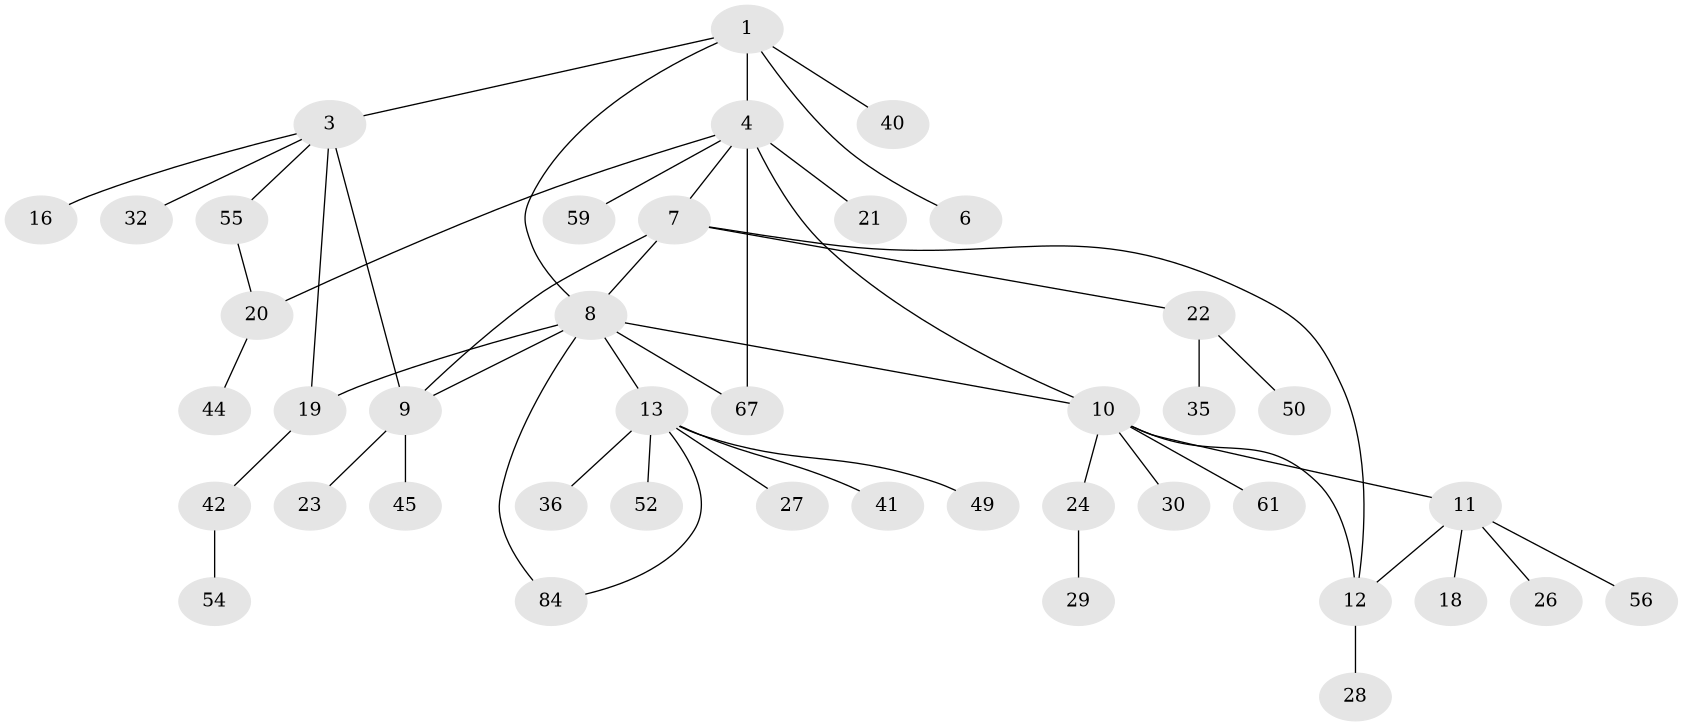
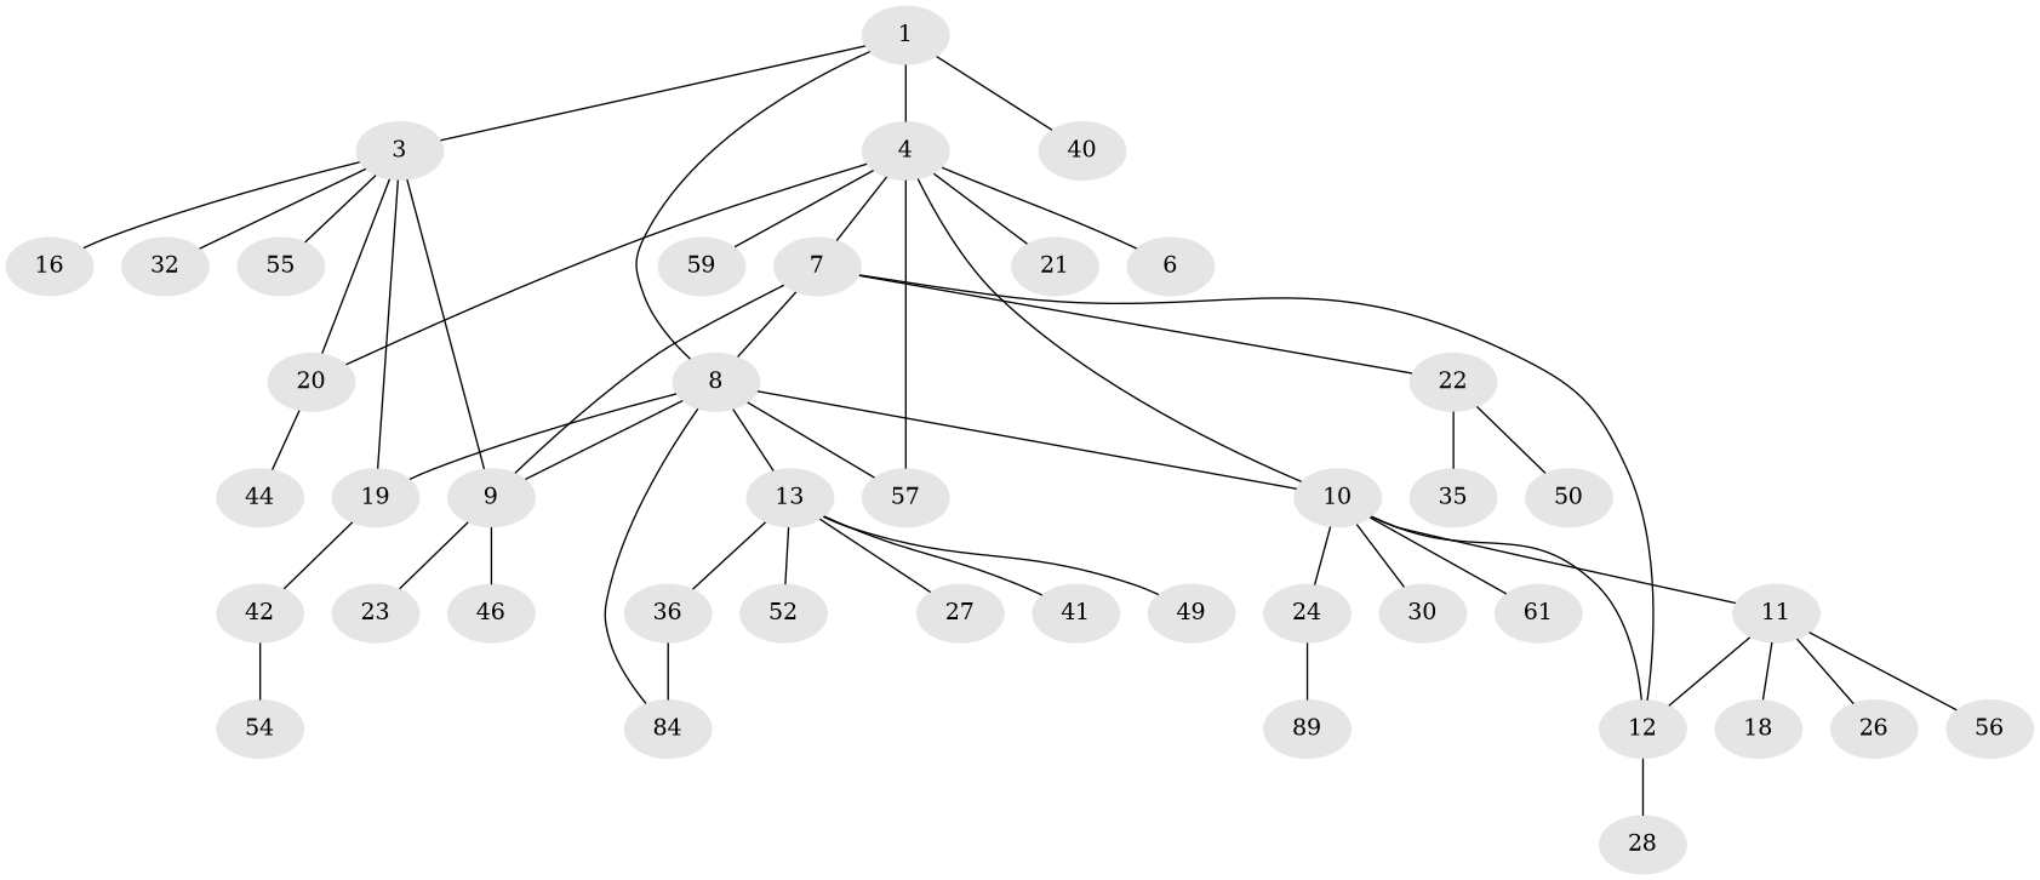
  graph {
    node [color=gray90 style=filled]
    1 [super="+2"]
    3 [super="+43"]
    4 [super="+5"]
    8 [super="+15"]
    40 [super="+48"]
    9 [super="+33"]
    16
    19 [super="+25"]
    20 [super="+38"]
    32 [super="+51"]
    55 [super="+60"]
    6
    7
    10 [super="+17"]
    21
    59
-   57 [label=67]
+   57
    13 [super="+31"]
    n19 [label=84]
    23
-   45
+   45 [label=46]
    12 [super="+39"]
    28
    42 [super="+58"]
    44
    22 [super="+37"]
    11 [super="+46"]
    24 [super="+47"]
    30
    61
    35
    50
    27 [super="+34"]
    36
    41
    49
    52
    18 [super="+53"]
    26
    56
-   29
+   29 [label=89]
    54
    1 -- 3 [weight=2]
    1 -- 4
    1 -- 8
    1 -- 40
    3 -- 9
    3 -- 16
    3 -- 19
-   55 -- 20
+   3 -- 20
    3 -- 32
    3 -- 55
    4 -- 20
-   1 -- 6 [weight=2]
+   4 -- 6 [weight=2]
    4 -- 7
    4 -- 10
    4 -- 21
    4 -- 59
    4 -- 57
    8 -- 9
    8 -- 19
    8 -- 10
    8 -- 57
    8 -- 13
    8 -- n19
    9 -- 23
    9 -- 45
    19 -- 42
    20 -- 44
    7 -- 8
    7 -- 9
    7 -- 12
    7 -- 22
    10 -- 12
    10 -- 11
    10 -- 24
    10 -- 30
    10 -- 61
-   13 -- n19
+   36 -- n19
    13 -- 27
    13 -- 36
    13 -- 41
    13 -- 49
    13 -- 52
    12 -- 28
    42 -- 54
    22 -- 35
    22 -- 50
    11 -- 12
    11 -- 18
    11 -- 26
    11 -- 56
    24 -- 29
  }
